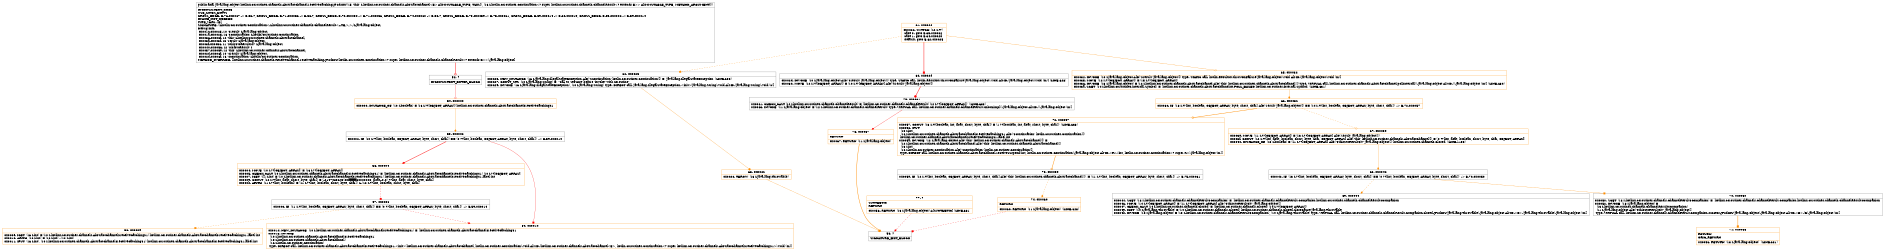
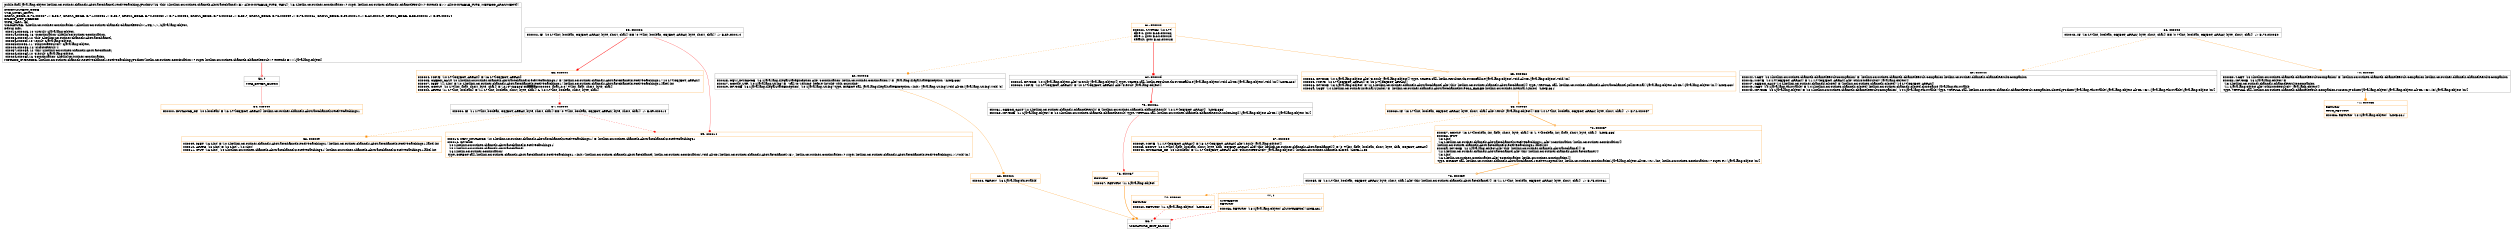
  digraph {
    node [color=darkorange shape=record]
    edge [arrowhead=diamond color=darkorange style=solid]
-   n1 [color=gray40 label="{52\:\ ?|INCONSISTENT_ENTER_BLOCK\l}"]
+   n1 [color=gray40 label="{52\:\ ?|MTH_ENTER_BLOCK\l}"]
    n2 [label="{54\:\ 0x0000|0x0000: INSTANCE_OF  (r0 I:boolean) = (r6 I:??[OBJECT, ARRAY]) kotlinx.coroutines.channels.AbstractChannel$receiveCatching$1 \l}"]
    n3 [color=gray40 label="{55\:\ 0x0002|0x0002: IF  (r0 I:??[int, boolean, OBJECT, ARRAY, byte, short, char]) == (0 ??[int, boolean, OBJECT, ARRAY, byte, short, char])  \-\> B:59:0x0014 \l}"]
    n4 [label="{56\:\ 0x0004|0x0004: MOVE  (r0 I:??[OBJECT, ARRAY]) = (r6 I:??[OBJECT, ARRAY]) \l0x0005: CHECK_CAST (r0 I:kotlinx.coroutines.channels.AbstractChannel$receiveCatching$1) = (kotlinx.coroutines.channels.AbstractChannel$receiveCatching$1) (r0 I:??[OBJECT, ARRAY]) \l0x0007: IGET  (r1 I:int) = (r0 I:kotlinx.coroutines.channels.AbstractChannel$receiveCatching$1) kotlinx.coroutines.channels.AbstractChannel$receiveCatching$1.label int \l0x0009: CONST  (r2 I:??[int, float, short, byte, char]) = (\-2147483648(0xffffffff80000000, float:\-0.0) ??[int, float, short, byte, char]) \l0x000b: ARITH  (r1 I:??[int, boolean]) = (r1 I:??[int, boolean, short, byte, char]) & (r2 I:??[int, boolean, short, byte, char]) \l}"]
    n5 [label="{59\:\ 0x0014|0x0014: NEW_INSTANCE  (r0 I:kotlinx.coroutines.channels.AbstractChannel$receiveCatching$1) =  kotlinx.coroutines.channels.AbstractChannel$receiveCatching$1 \l0x0016: INVOKE  \l  (r0 I:kotlinx.coroutines.channels.AbstractChannel$receiveCatching$1)\l  (r5 I:kotlinx.coroutines.channels.AbstractChannel)\l  (r6 I:kotlin.coroutines.Continuation)\l type: DIRECT call: kotlinx.coroutines.channels.AbstractChannel$receiveCatching$1.\<init\>(kotlinx.coroutines.channels.AbstractChannel, kotlin.coroutines.Continuation):void A[MD:(kotlinx.coroutines.channels.AbstractChannel\<E\>, kotlin.coroutines.Continuation\<? super kotlinx.coroutines.channels.AbstractChannel$receiveCatching$1\>):void (m)]\l}"]
    n6 [color=gray40 label="{57\:\ 0x000c|0x000c: IF  (r1 I:??[int, boolean, OBJECT, ARRAY, byte, short, char]) == (0 ??[int, boolean, OBJECT, ARRAY, byte, short, char])  \-\> B:59:0x0014 \l}"]
    n7 [label="{58\:\ 0x000e|0x000e: IGET  (r6 I:int) = (r0 I:kotlinx.coroutines.channels.AbstractChannel$receiveCatching$1) kotlinx.coroutines.channels.AbstractChannel$receiveCatching$1.label int \l0x0010: ARITH  (r6 I:int) = (r6 I:int) \- (r2 I:int) \l0x0011: IPUT  (r6 I:int), (r0 I:kotlinx.coroutines.channels.AbstractChannel$receiveCatching$1) kotlinx.coroutines.channels.AbstractChannel$receiveCatching$1.label int \l}"]
    n8 [label="{61\:\ 0x0022|0x0022: SWITCH  (r2 I:??)\l case 0: goto B:65:0x0032\l case 1: goto B:64:0x002d\l default: goto B:62:0x0025 \l}"]
    n9 [color=gray40 label="{62\:\ 0x0025|0x0025: NEW_INSTANCE  (r6 I:java.lang.IllegalStateException A[D('$continuation' kotlin.coroutines.Continuation)]) =  java.lang.IllegalStateException  (LINE:633)\l0x0027: CONST_STR  (r0 I:java.lang.String) =  \"call to 'resume' before 'invoke' with coroutine\" \l0x0029: INVOKE  (r6 I:java.lang.IllegalStateException), (r0 I:java.lang.String) type: DIRECT call: java.lang.IllegalStateException.\<init\>(java.lang.String):void A[MD:(java.lang.String):void (c)]\l}"]
    n10 [color=gray40 label="{64\:\ 0x002d|0x002d: INVOKE  (r0 I:java.lang.Object A[D('$result' java.lang.Object)]) type: STATIC call: kotlin.ResultKt.throwOnFailure(java.lang.Object):void A[MD:(java.lang.Object):void (m)] (LINE:628)\l0x0030: MOVE  (r2 I:??[OBJECT, ARRAY]) = (r0 I:??[OBJECT, ARRAY] A[D('$result' java.lang.Object)]) \l}"]
    n11 [label="{65\:\ 0x0032|0x0032: INVOKE  (r0 I:java.lang.Object A[D('$result' java.lang.Object)]) type: STATIC call: kotlin.ResultKt.throwOnFailure(java.lang.Object):void A[MD:(java.lang.Object):void (m)]\l0x0035: MOVE  (r2 I:??[OBJECT, ARRAY]) = (r5 I:??[OBJECT, ARRAY]) \l0x0036: INVOKE  (r3 I:java.lang.Object) = (r2 I:kotlinx.coroutines.channels.AbstractChannel A[D('this' kotlinx.coroutines.channels.AbstractChannel)]) type: VIRTUAL call: kotlinx.coroutines.channels.AbstractChannel.pollInternal():java.lang.Object A[MD:():java.lang.Object (m)] (LINE:630)\l0x003a: SGET  (r4 I:kotlinx.coroutines.internal.Symbol) =  kotlinx.coroutines.channels.AbstractChannelKt.POLL_FAILED kotlinx.coroutines.internal.Symbol  (LINE:631)\l}"]
    n12 [label="{63\:\ 0x002c|0x002c: THROW  (r6 I:java.lang.Throwable) \l}"]
    n13 [color=gray40 label="{75\:\ 0x0061|0x0061: CHECK_CAST (r2 I:kotlinx.coroutines.channels.ChannelResult) = (kotlinx.coroutines.channels.ChannelResult) (r2 I:??[OBJECT, ARRAY])  (LINE:633)\l0x0063: INVOKE  (r1 I:java.lang.Object) = (r2 I:kotlinx.coroutines.channels.ChannelResult) type: VIRTUAL call: kotlinx.coroutines.channels.ChannelResult.unbox\-impl():java.lang.Object A[MD:():java.lang.Object (m)]\l}"]
    n14 [label="{66\:\ 0x003c|0x003c: IF  (r3 I:??[int, boolean, OBJECT, ARRAY, byte, short, char] A[D('result' java.lang.Object)]) == (r4 I:??[int, boolean, OBJECT, ARRAY, byte, short, char])  \-\> B:72:0x0057 \l}"]
    n15 [color=gray40 label="{53\:\ ?|SIGNATURE_EXIT_BLOCK\l}"]
    n16 [label="{76\:\ 0x0067|RETURN\l|0x0067: RETURN  (r1 I:java.lang.Object) \l}"]
    n17 [label="{67\:\ 0x003e|0x003e: MOVE  (r1 I:??[OBJECT, ARRAY]) = (r3 I:??[OBJECT, ARRAY] A[D('result' java.lang.Object)]) \l0x003f: CONST  (r2 I:??[int, float, boolean, short, byte, char, OBJECT, ARRAY] A[D('this' kotlinx.coroutines.channels.AbstractChannel)]) = (0 ??[int, float, boolean, short, byte, char, OBJECT, ARRAY]) \l0x0040: INSTANCE_OF  (r3 I:boolean) = (r1 I:??[OBJECT, ARRAY] A[D('$this$toResult$iv' java.lang.Object)]) kotlinx.coroutines.channels.Closed  (LINE:1153)\l}"]
    n18 [label="{72\:\ 0x0057|0x0057: CONST  (r3 I:??[boolean, int, float, short, byte, char]) = (1 ??[boolean, int, float, short, byte, char])  (LINE:633)\l0x0058: IPUT  \l  (r3 I:int)\l  (r6 I:kotlinx.coroutines.channels.AbstractChannel$receiveCatching$1 A[D('$continuation' kotlin.coroutines.Continuation)])\l kotlinx.coroutines.channels.AbstractChannel$receiveCatching$1.label int \l0x005a: INVOKE  (r2 I:java.lang.Object A[D('this' kotlinx.coroutines.channels.AbstractChannel)]) = \l  (r2 I:kotlinx.coroutines.channels.AbstractChannel A[D('this' kotlinx.coroutines.channels.AbstractChannel)])\l  (r3 I:int)\l  (r6 I:kotlin.coroutines.Continuation A[D('$continuation' kotlin.coroutines.Continuation)])\l type: DIRECT call: kotlinx.coroutines.channels.AbstractChannel.receiveSuspend(int, kotlin.coroutines.Continuation):java.lang.Object A[MD:\<R\>:(int, kotlin.coroutines.Continuation\<? super R\>):java.lang.Object (m)]\l}"]
    n19 [color=gray40 label="{68\:\ 0x0042|0x0042: IF  (r3 I:??[int, boolean, OBJECT, ARRAY, byte, short, char]) == (0 ??[int, boolean, OBJECT, ARRAY, byte, short, char])  \-\> B:70:0x0050 \l}"]
    n20 [color=gray40 label="{73\:\ 0x005e|0x005e: IF  (r2 I:??[int, boolean, OBJECT, ARRAY, byte, short, char] A[D('this' kotlinx.coroutines.channels.AbstractChannel)]) != (r1 I:??[int, boolean, OBJECT, ARRAY, byte, short, char])  \-\> B:75:0x0061 \l}"]
    n21 [color=gray40 label="{69\:\ 0x0044|0x0044: SGET  (r3 I:kotlinx.coroutines.channels.ChannelResult$Companion) =  kotlinx.coroutines.channels.ChannelResult.Companion kotlinx.coroutines.channels.ChannelResult$Companion \l0x0046: MOVE  (r4 I:??[OBJECT, ARRAY]) = (r1 I:??[OBJECT, ARRAY] A[D('$this$toResult$iv' java.lang.Object)]) \l0x0047: CHECK_CAST (r4 I:kotlinx.coroutines.channels.Closed) = (kotlinx.coroutines.channels.Closed) (r4 I:??[OBJECT, ARRAY]) \l0x0049: IGET  (r4 I:java.lang.Throwable) = (r4 I:kotlinx.coroutines.channels.Closed) kotlinx.coroutines.channels.Closed.closeCause java.lang.Throwable \l0x004b: INVOKE  (r3 I:java.lang.Object) = (r3 I:kotlinx.coroutines.channels.ChannelResult$Companion), (r4 I:java.lang.Throwable) type: VIRTUAL call: kotlinx.coroutines.channels.ChannelResult.Companion.closed\-JP2dKIU(java.lang.Throwable):java.lang.Object A[MD:\<E\>:(java.lang.Throwable):java.lang.Object (m)]\l}"]
    n22 [color=gray40 label="{70\:\ 0x0050|0x0050: SGET  (r3 I:kotlinx.coroutines.channels.ChannelResult$Companion) =  kotlinx.coroutines.channels.ChannelResult.Companion kotlinx.coroutines.channels.ChannelResult$Companion \l0x0052: INVOKE  (r3 I:java.lang.Object) = \l  (r3 I:kotlinx.coroutines.channels.ChannelResult$Companion)\l  (r1 I:java.lang.Object A[D('$this$toResult$iv' java.lang.Object)])\l type: VIRTUAL call: kotlinx.coroutines.channels.ChannelResult.Companion.success\-JP2dKIU(java.lang.Object):java.lang.Object A[MD:\<E\>:(E):java.lang.Object (m)]\l}"]
    n23 [label="{71\:\ 0x0056|RETURN\lORIG_RETURN\l|0x0056: RETURN  (r3 I:java.lang.Object)  (LINE:631)\l}"]
    n24 [label="{77\:\ ?|SYNTHETIC\lRETURN\l|0x0056: RETURN  (r3 I:java.lang.Object) A[SYNTHETIC] (LINE:631)\l}"]
    n25 [label="{74\:\ 0x0060|RETURN\l|0x0060: RETURN  (r1 I:java.lang.Object)  (LINE:628)\l}"]
    n26 [color=gray40 label="{public final java.lang.Object kotlinx.coroutines.channels.AbstractChannel.receiveCatching\-JP2dKIU((r5 'this' I:kotlinx.coroutines.channels.AbstractChannel\<E\> A[IMMUTABLE_TYPE, THIS]), (r6 I:kotlin.coroutines.Continuation\<? super kotlinx.coroutines.channels.ChannelResult\<? extends E\>\> A[IMMUTABLE_TYPE, METHOD_ARGUMENT]))  | INCONSISTENT_CODE\lUSE_LINES_HINTS\lCROSS_EDGE: B:76:0x0067 \-\> B:53:?, CROSS_EDGE: B:71:0x0056 \-\> B:53:?, CROSS_EDGE: B:70:0x0050 \-\> B:71:0x0056, CROSS_EDGE: B:74:0x0060 \-\> B:53:?, CROSS_EDGE: B:73:0x005e \-\> B:75:0x0061, CROSS_EDGE: B:59:0x0014 \-\> B:60:0x0019, CROSS_EDGE: B:55:0x0002 \-\> B:59:0x0014\lINLINE_NOT_NEEDED\lTYPE_VARS: [E]\lSIGNATURE: (Lkotlin\/coroutines\/Continuation\<\-Lkotlinx\/coroutines\/channels\/ChannelResult\<+TE;\>;\>;)Ljava\/lang\/Object;\lDebug Info:\l  0x001c\-0x0025: r0 '$result' Ljava\/lang\/Object;\l  0x001a\-0x0025: r6 '$continuation' Lkotlin\/coroutines\/Continuation;\l  0x0036\-0x003f: r2 'this' Lkotlinx\/coroutines\/channels\/AbstractChannel;\l  0x003a\-0x003f: r3 'result' Ljava\/lang\/Object;\l  0x003f\-0x0056: r1 '$this$toResult$iv' Ljava\/lang\/Object;\l  0x0040\-0x0056: r2 '$i$f$toResult' I\l  0x0057\-0x005e: r2 'this' Lkotlinx\/coroutines\/channels\/AbstractChannel;\l  0x002d\-0x006f: r0 '$result' Ljava\/lang\/Object;\l  0x002d\-0x006f: r6 '$continuation' Lkotlin\/coroutines\/Continuation;\lMETHOD_OVERRIDE: [kotlinx.coroutines.channels.ReceiveChannel.receiveCatching\-JP2dKIU(kotlin.coroutines.Continuation\<? super kotlinx.coroutines.channels.ChannelResult\<? extends E\>\>):java.lang.Object]\l}"]
    n1 -> n2 [arrowhead=odot color=red]
-   n2 -> n3
    n3 -> n4 [color=red style=bold]
    n3 -> n5 [arrowhead=box color=red]
    n4 -> n6 [arrowhead=box color=red style=dashed]
    n6 -> n5 [color=red style=dashed]
    n6 -> n7 [arrowhead=box style=dashed]
    n8 -> n9 [arrowhead=box style=dashed]
    n8 -> n10 [arrowhead=box color=red style=bold]
    n8 -> n11 [arrowhead=odot]
    n9 -> n12 [arrowhead=box]
    n10 -> n13 [arrowhead=box color=red style=bold]
    n11 -> n14
    n12 -> n15 [arrowhead=box]
    n13 -> n16 [color=red]
    n14 -> n17 [arrowhead=odot style=dashed]
    n14 -> n18 [arrowhead=odot style=bold]
    n16 -> n15 [style=bold]
-   n17 -> n19
    n18 -> n20 [arrowhead=odot style=bold]
    n19 -> n21 [style=dashed]
-   n19 -> n22 [arrowhead=box]
+   n19 -> n22
    n20 -> n25 [style=dashed]
    n22 -> n23 [arrowhead=box style=bold]
    n24 -> n15 [color=red style=dashed]
    n25 -> n15 [arrowhead=box color=red style=dashed]
    n26 -> n1 [arrowhead=odot color=red style=bold]
  }
